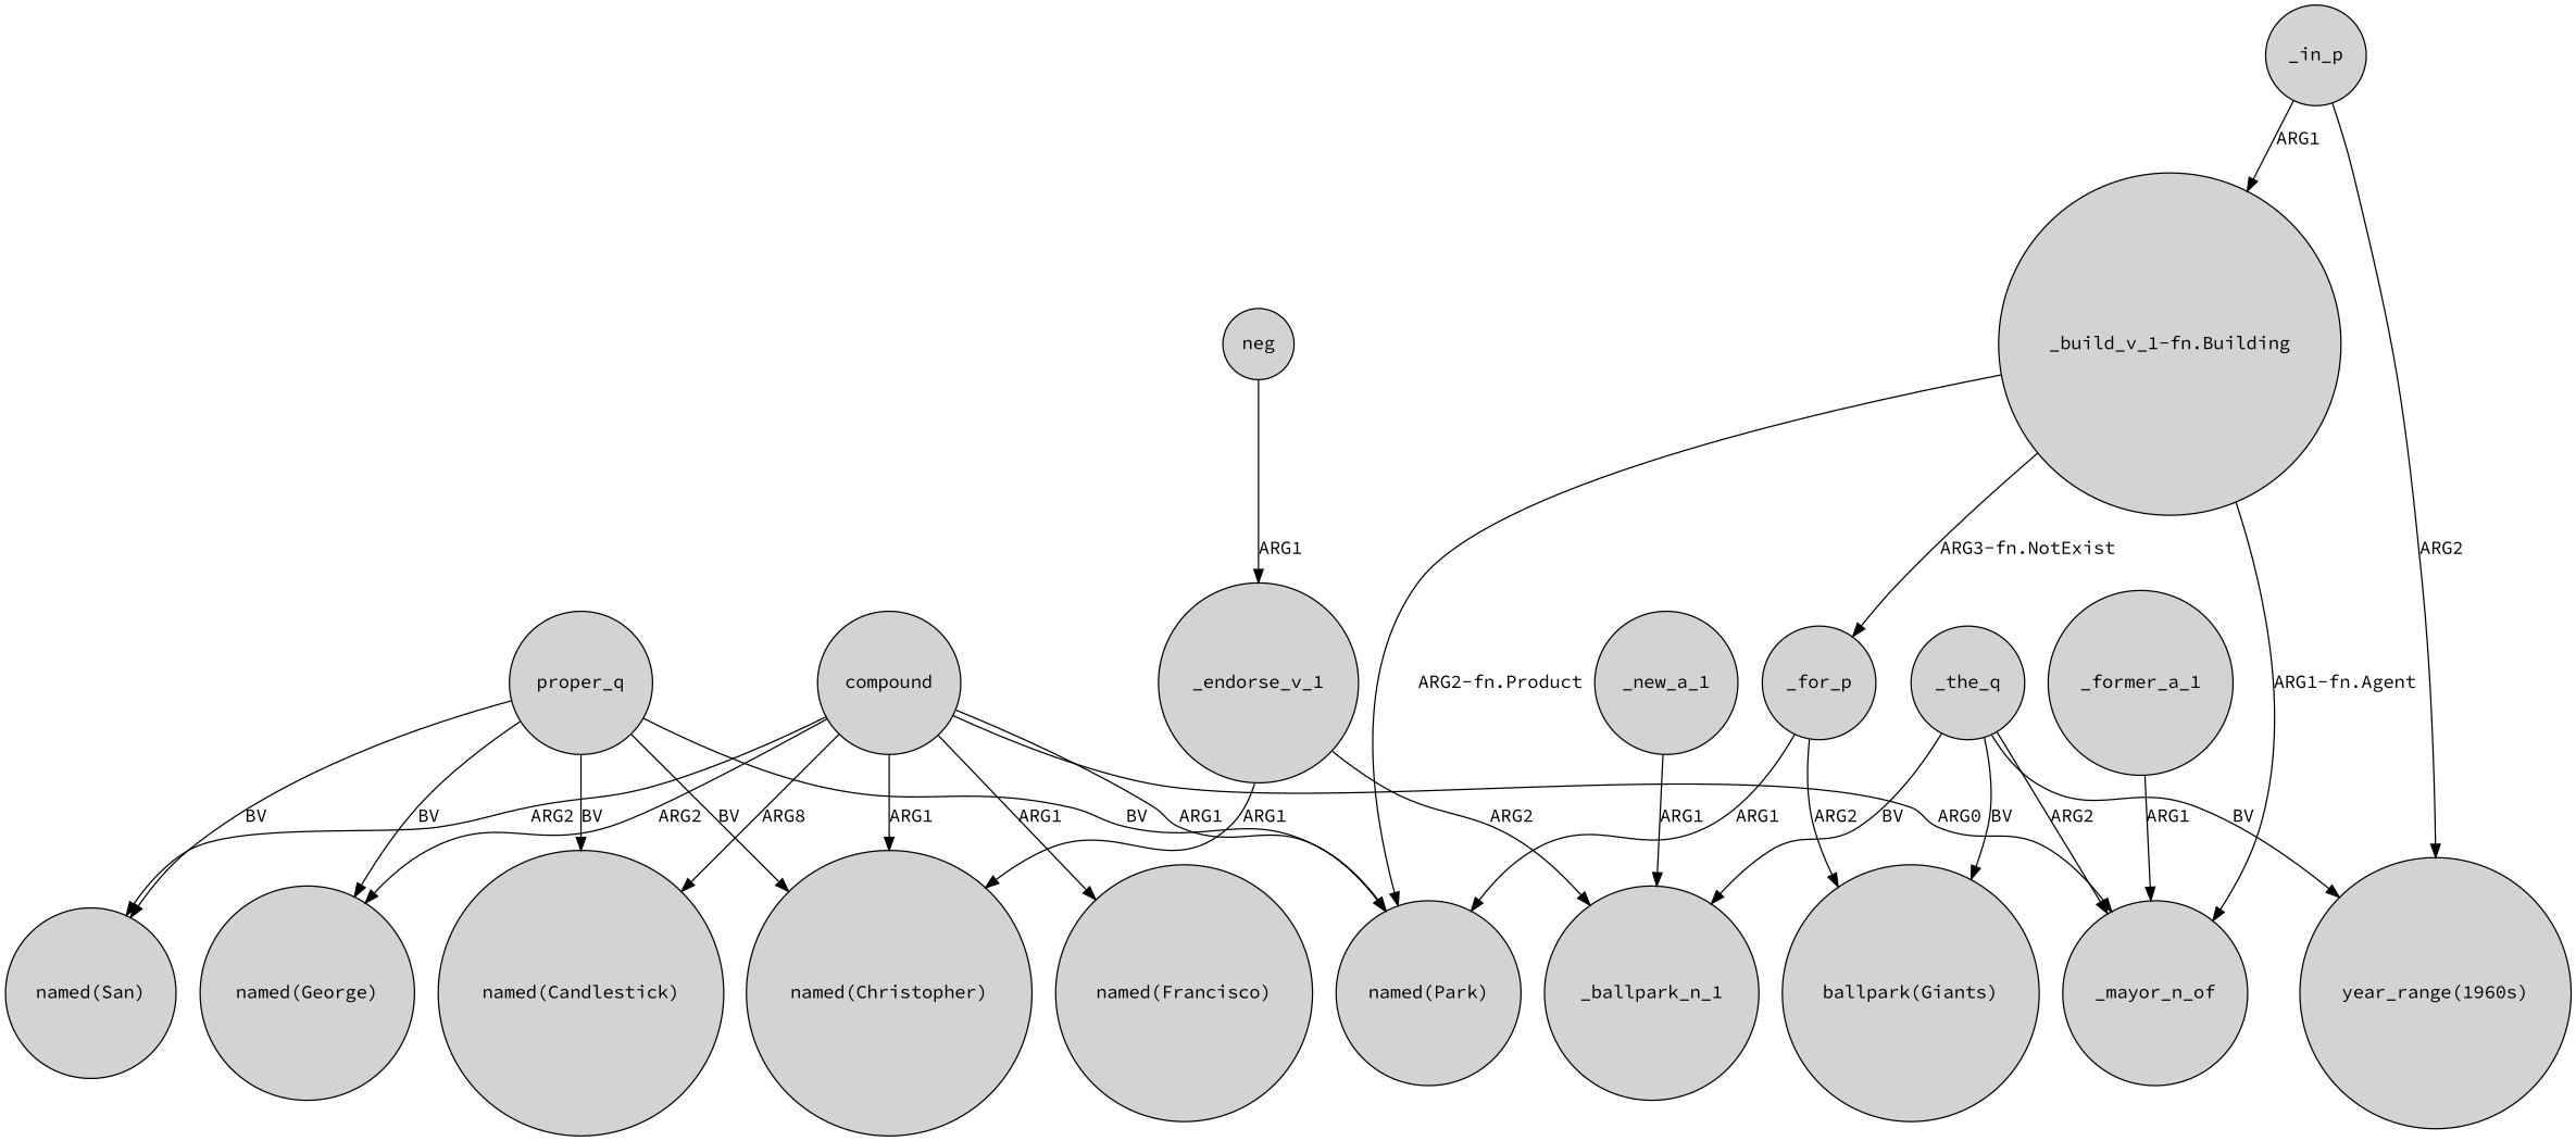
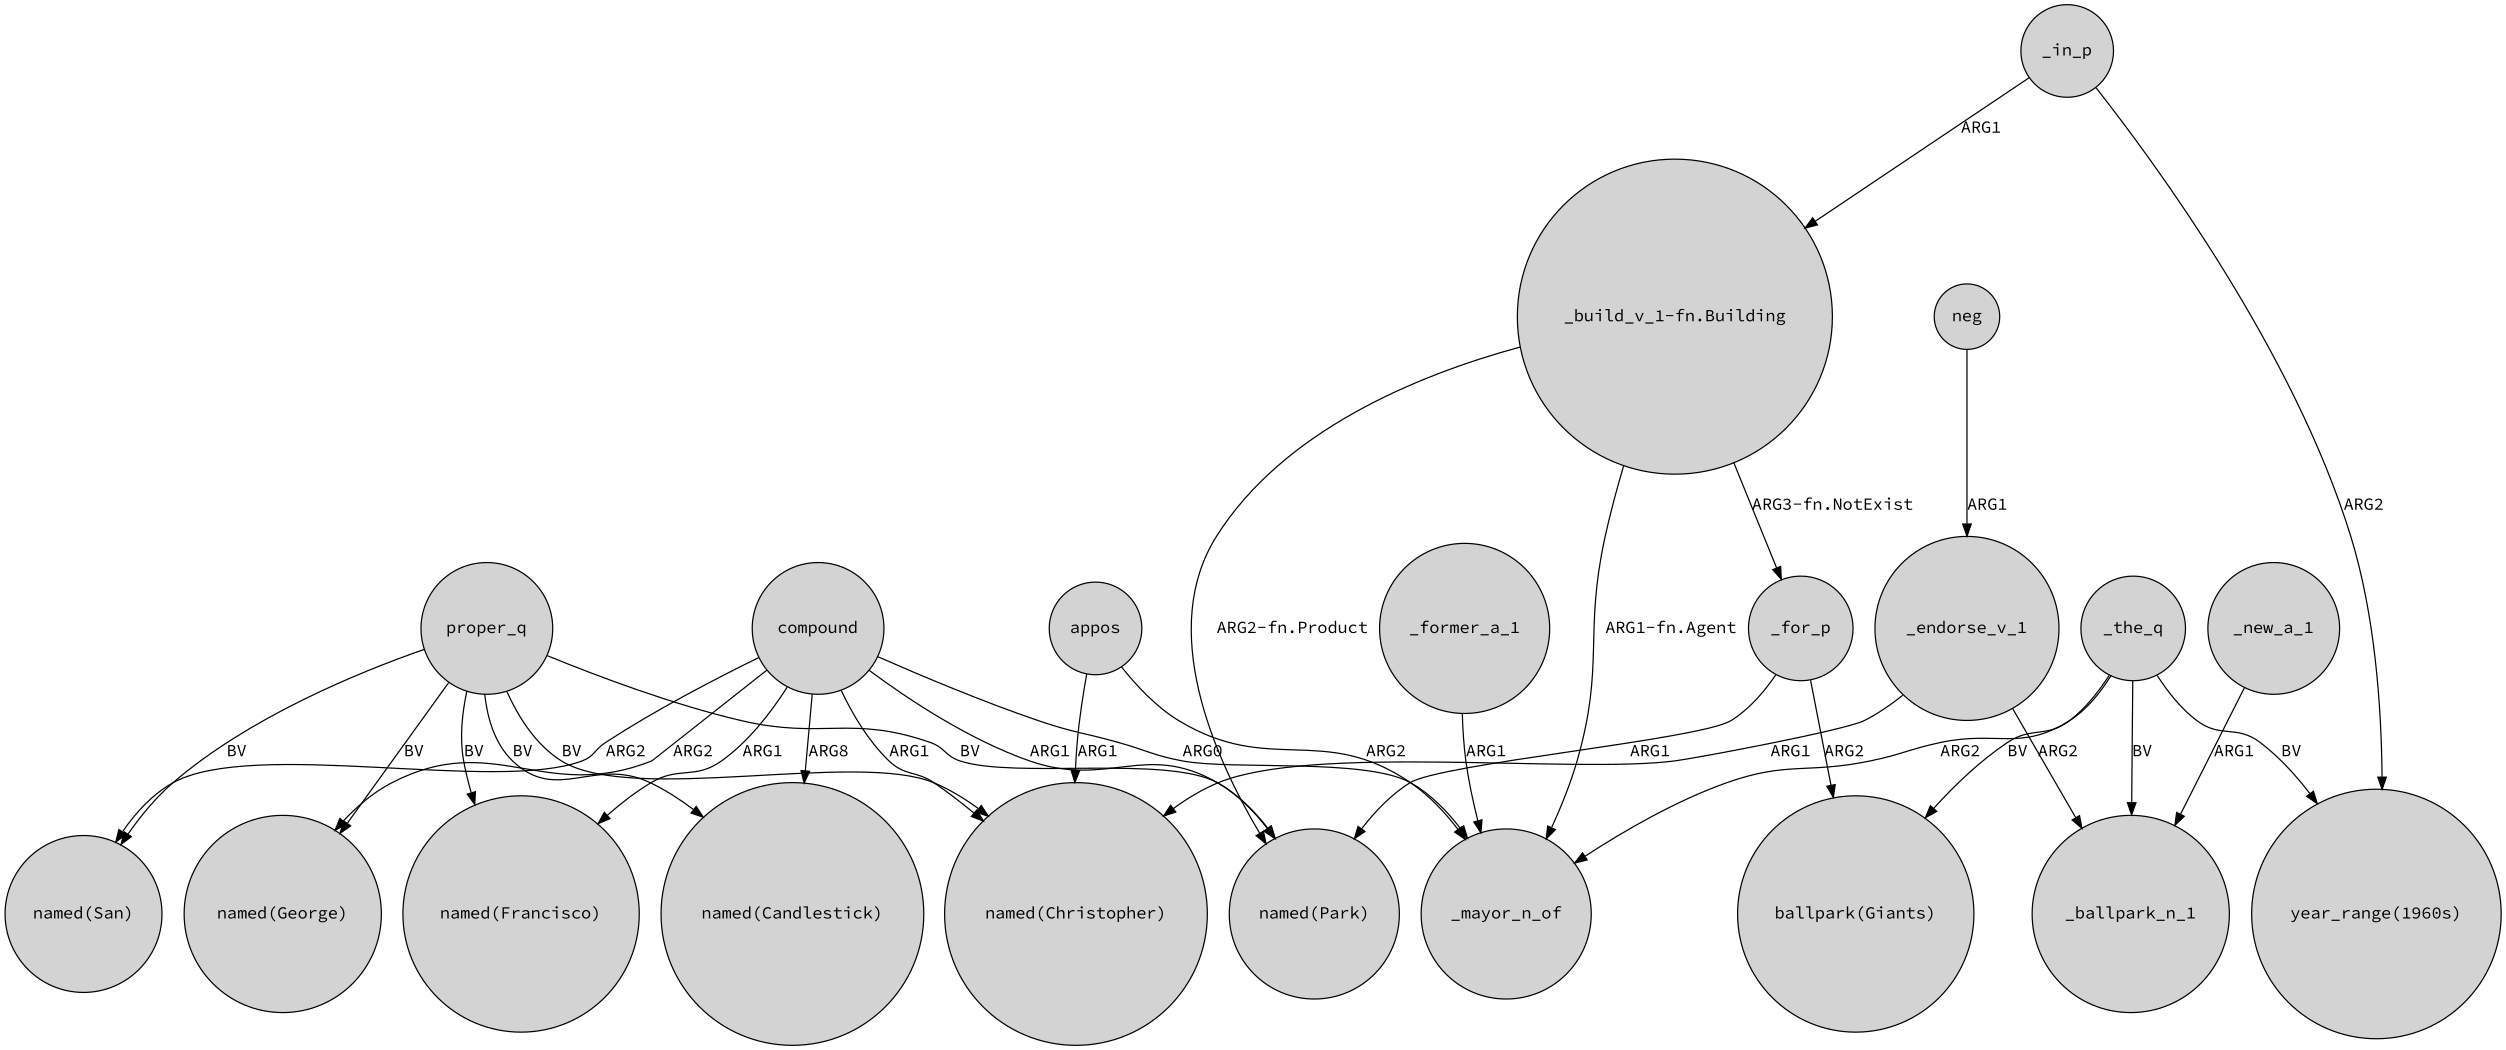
  digraph {
    fontname="Source Code Pro"
    node [fontname="Source Code Pro" shape=circle style=filled]
    edge [fontname="Source Code Pro"]
    proper_q
    "named(Francisco)"
    "named(San)"
    "named(Christopher)"
    "named(George)"
    "named(Park)"
    "named(Candlestick)"
    compound
    _mayor_n_of
    "_build_v_1-fn.Building"
    _for_p
    n12 [label="ballpark(Giants)"]
    _in_p
    "year_range(1960s)"
    _new_a_1
    _ballpark_n_1
    _former_a_1
+   appos
    _endorse_v_1
    _the_q
    neg
+   proper_q -> "named(Francisco)" [label=BV]
    proper_q -> "named(San)" [label=BV]
    proper_q -> "named(Christopher)" [label=BV]
    proper_q -> "named(George)" [label=BV]
    proper_q -> "named(Park)" [label=BV]
    proper_q -> "named(Candlestick)" [label=BV]
    compound -> "named(Francisco)" [label=ARG1]
    compound -> "named(San)" [label=ARG2]
    compound -> "named(Christopher)" [label=ARG1]
    compound -> "named(George)" [label=ARG2]
    compound -> "named(Park)" [label=ARG1]
    compound -> "named(Candlestick)" [label=ARG8]
    compound -> _mayor_n_of [label=ARG0]
    "_build_v_1-fn.Building" -> "named(Park)" [label="ARG2-fn.Product"]
    "_build_v_1-fn.Building" -> _mayor_n_of [label="ARG1-fn.Agent"]
    "_build_v_1-fn.Building" -> _for_p [label="ARG3-fn.NotExist"]
    _for_p -> "named(Park)" [label=ARG1]
    _for_p -> n12 [label=ARG2]
    _in_p -> "_build_v_1-fn.Building" [label=ARG1]
    _in_p -> "year_range(1960s)" [label=ARG2]
    _new_a_1 -> _ballpark_n_1 [label=ARG1]
    _former_a_1 -> _mayor_n_of [label=ARG1]
+   appos -> "named(Christopher)" [label=ARG1]
+   appos -> _mayor_n_of [label=ARG2]
    _endorse_v_1 -> "named(Christopher)" [label=ARG1]
    _endorse_v_1 -> _ballpark_n_1 [label=ARG2]
    _the_q -> _mayor_n_of [label=ARG2]
    _the_q -> n12 [label=BV]
    _the_q -> "year_range(1960s)" [label=BV]
    _the_q -> _ballpark_n_1 [label=BV]
    neg -> _endorse_v_1 [label=ARG1]
  }
